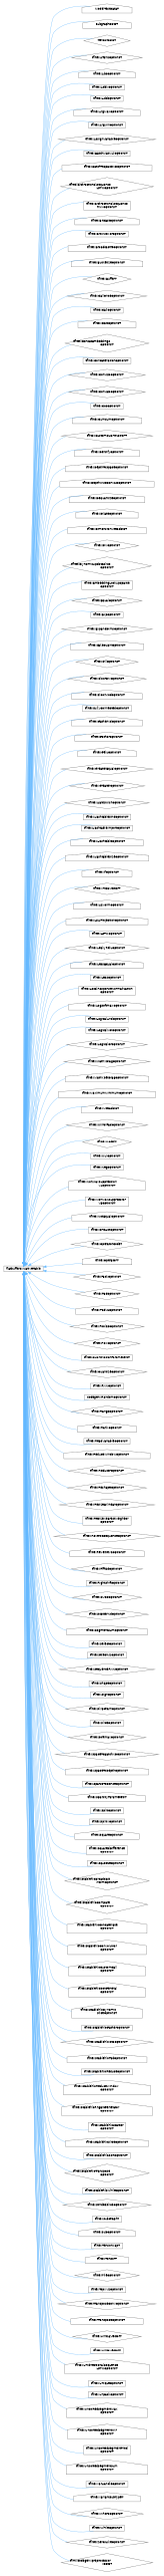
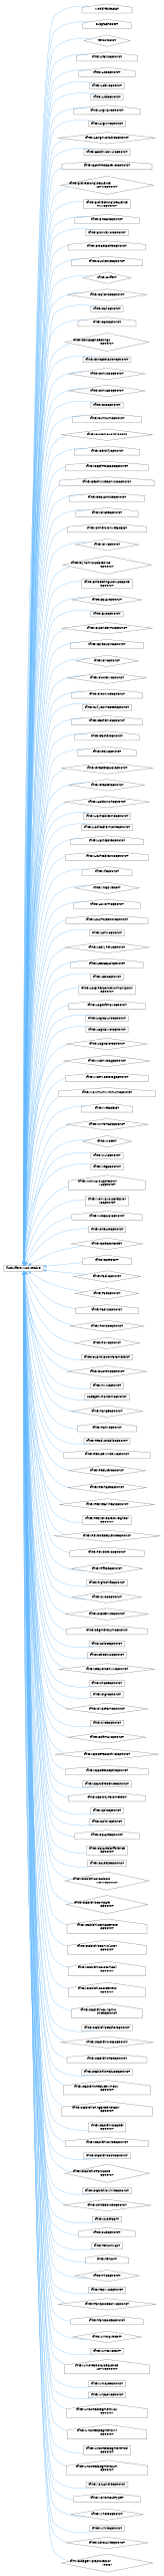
  digraph {
    rankdir=LR
    node [color=grey40 fillcolor=white fontname=Helvetica fontsize=10 shape=house style=filled]
    edge [color=steelblue1 dir=back fontname=Helvetica fontsize=10 labelfontname=Helvetica labelfontsize=10 style=solid]
    n1 [height=0.2 label="flatbuffers::NativeTable" shape=box width=0.4]
    n2 [height=0.2 label=ModelTestDataT width=0.4]
    n3 [height=0.2 label=SubgraphDataT width=0.4]
    n4 [height=0.2 label=TensorDataT shape=diamond width=0.4]
-   n5 [height=0.2 label="tflite::ATan2OptionsT" shape=diamond width=0.4]
+   n5 [height=0.2 label="tflite::ATan2OptionsT" width=0.4]
    n6 [height=0.2 label="tflite::AbsOptionsT" width=0.4]
    n7 [height=0.2 label="tflite::AddNOptionsT" shape=box width=0.4]
    n8 [height=0.2 label="tflite::AddOptionsT" shape=box width=0.4]
    n9 [height=0.2 label="tflite::ArgMaxOptionsT" width=0.4]
    n10 [height=0.2 label="tflite::ArgMinOptionsT" shape=box width=0.4]
    n11 [height=0.2 label="tflite::AssignVariableOptionsT" shape=diamond width=0.4]
    n12 [height=0.2 label="tflite::BatchMatMulOptionsT" shape=box width=0.4]
    n13 [height=0.2 label="tflite::BatchToSpaceNDOptionsT" width=0.4]
    n14 [height=0.2 label="tflite::BidirectionalSequence\lLSTMOptionsT" shape=diamond width=0.4]
    n15 [height=0.2 label="tflite::BidirectionalSequence\lRNNOptionsT" shape=box width=0.4]
    n16 [height=0.2 label="tflite::BitcastOptionsT" width=0.4]
    n17 [height=0.2 label="tflite::BitwiseXorOptionsT" shape=box width=0.4]
    n18 [height=0.2 label="tflite::BroadcastToOptionsT" width=0.4]
    n19 [height=0.2 label="tflite::BucketizeOptionsT" width=0.4]
    n20 [height=0.2 label="tflite::BufferT" shape=diamond width=0.4]
    n21 [height=0.2 label="tflite::CallOnceOptionsT" shape=diamond width=0.4]
    n22 [height=0.2 label="tflite::CallOptionsT" shape=box width=0.4]
    n23 [height=0.2 label="tflite::CastOptionsT" width=0.4]
    n24 [height=0.2 label="tflite::ConcatEmbeddings\lOptionsT" shape=diamond width=0.4]
    n25 [height=0.2 label="tflite::ConcatenationOptionsT" shape=box width=0.4]
    n26 [height=0.2 label="tflite::Conv2DOptionsT" shape=diamond width=0.4]
    n27 [height=0.2 label="tflite::Conv3DOptionsT" shape=diamond width=0.4]
    n28 [height=0.2 label="tflite::CosOptionsT" shape=box width=0.4]
    n29 [height=0.2 label="tflite::CumsumOptionsT" width=0.4]
    n30 [height=0.2 label="tflite::CustomQuantizationT" shape=diamond width=0.4]
    n31 [height=0.2 label="tflite::DensifyOptionsT" width=0.4]
    n32 [height=0.2 label="tflite::DepthToSpaceOptionsT" width=0.4]
    n33 [height=0.2 label="tflite::DepthwiseConv2DOptionsT" width=0.4]
    n34 [height=0.2 label="tflite::DequantizeOptionsT" width=0.4]
    n35 [height=0.2 label="tflite::DilateOptionsT" width=0.4]
    n36 [height=0.2 label="tflite::DimensionMetadataT" width=0.4]
    n37 [height=0.2 label="tflite::DivOptionsT" shape=diamond width=0.4]
    n38 [height=0.2 label="tflite::DynamicUpdateSlice\lOptionsT" shape=diamond width=0.4]
    n39 [height=0.2 label="tflite::EmbeddingLookupSparse\lOptionsT" shape=box width=0.4]
    n40 [height=0.2 label="tflite::EqualOptionsT" shape=diamond width=0.4]
    n41 [height=0.2 label="tflite::ExpOptionsT" shape=box width=0.4]
    n42 [height=0.2 label="tflite::ExpandDimsOptionsT" shape=diamond width=0.4]
    n43 [height=0.2 label="tflite::FakeQuantOptionsT" width=0.4]
    n44 [height=0.2 label="tflite::FillOptionsT" shape=diamond width=0.4]
    n45 [height=0.2 label="tflite::FloorDivOptionsT" shape=diamond width=0.4]
    n46 [height=0.2 label="tflite::FloorModOptionsT" width=0.4]
    n47 [height=0.2 label="tflite::FullyConnectedOptionsT" shape=box width=0.4]
    n48 [height=0.2 label="tflite::GatherNdOptionsT" width=0.4]
    n49 [height=0.2 label="tflite::GatherOptionsT" width=0.4]
    n50 [height=0.2 label="tflite::GeluOptionsT" width=0.4]
    n51 [height=0.2 label="tflite::GreaterEqualOptionsT" shape=diamond width=0.4]
    n52 [height=0.2 label="tflite::GreaterOptionsT" shape=diamond width=0.4]
    n53 [height=0.2 label="tflite::HardSwishOptionsT" shape=diamond width=0.4]
    n54 [height=0.2 label="tflite::HashtableFindOptionsT" shape=box width=0.4]
    n55 [height=0.2 label="tflite::HashtableImportOptionsT" shape=box width=0.4]
    n56 [height=0.2 label="tflite::HashtableOptionsT" width=0.4]
    n57 [height=0.2 label="tflite::HashtableSizeOptionsT" width=0.4]
    n58 [height=0.2 label="tflite::IfOptionsT" width=0.4]
    n59 [height=0.2 label="tflite::Int32VectorT" shape=diamond width=0.4]
    n60 [height=0.2 label="tflite::L2NormOptionsT" width=0.4]
    n61 [height=0.2 label="tflite::LSHProjectionOptionsT" width=0.4]
    n62 [height=0.2 label="tflite::LSTMOptionsT" shape=box width=0.4]
    n63 [height=0.2 label="tflite::LeakyReluOptionsT" shape=diamond width=0.4]
    n64 [height=0.2 label="tflite::LessEqualOptionsT" width=0.4]
    n65 [height=0.2 label="tflite::LessOptionsT" shape=box width=0.4]
    n66 [height=0.2 label="tflite::LocalResponseNormalization\lOptionsT" shape=box width=0.4]
    n67 [height=0.2 label="tflite::LogSoftmaxOptionsT" width=0.4]
    n68 [height=0.2 label="tflite::LogicalAndOptionsT" shape=box width=0.4]
    n69 [height=0.2 label="tflite::LogicalNotOptionsT" shape=box width=0.4]
    n70 [height=0.2 label="tflite::LogicalOrOptionsT" shape=diamond width=0.4]
    n71 [height=0.2 label="tflite::MatrixDiagOptionsT" shape=diamond width=0.4]
    n72 [height=0.2 label="tflite::MatrixSetDiagOptionsT" width=0.4]
    n73 [height=0.2 label="tflite::MaximumMinimumOptionsT" width=0.4]
    n74 [height=0.2 label="tflite::MetadataT" width=0.4]
    n75 [height=0.2 label="tflite::MirrorPadOptionsT" shape=diamond width=0.4]
    n76 [height=0.2 label="tflite::ModelT" shape=diamond width=0.4]
    n77 [height=0.2 label="tflite::MulOptionsT" shape=box width=0.4]
    n78 [height=0.2 label="tflite::NegOptionsT" shape=box width=0.4]
    n79 [height=0.2 label="tflite::NonMaxSuppression\lV4OptionsT" width=0.4]
    n80 [height=0.2 label="tflite::NonMaxSuppression\lV5OptionsT" shape=box width=0.4]
    n81 [height=0.2 label="tflite::NotEqualOptionsT" width=0.4]
    n82 [height=0.2 label="tflite::OneHotOptionsT" shape=box width=0.4]
    n83 [height=0.2 label="tflite::OperatorCodeT" shape=diamond width=0.4]
    n84 [height=0.2 label="tflite::OperatorT" width=0.4]
    n85 [height=0.2 label="tflite::PackOptionsT" shape=diamond width=0.4]
    n86 [height=0.2 label="tflite::PadOptionsT" shape=diamond width=0.4]
    n87 [height=0.2 label="tflite::PadV2OptionsT" width=0.4]
    n88 [height=0.2 label="tflite::Pool2DOptionsT" shape=diamond width=0.4]
    n89 [height=0.2 label="tflite::PowOptionsT" shape=diamond width=0.4]
    n90 [height=0.2 label="tflite::QuantizationParametersT" shape=box width=0.4]
    n91 [height=0.2 label="tflite::QuantizeOptionsT" shape=diamond width=0.4]
    n92 [height=0.2 label="tflite::RNNOptionsT" shape=box width=0.4]
    n93 [height=0.2 label="codegen::RandomOptionsT" shape=box width=0.4]
    n94 [height=0.2 label="tflite::RangeOptionsT" shape=diamond width=0.4]
    n95 [height=0.2 label="tflite::RankOptionsT" width=0.4]
    n96 [height=0.2 label="tflite::ReadVariableOptionsT" shape=box width=0.4]
    n97 [height=0.2 label="tflite::ReduceWindowOptionsT" width=0.4]
    n98 [height=0.2 label="tflite::ReducerOptionsT" shape=diamond width=0.4]
    n99 [height=0.2 label="tflite::ReshapeOptionsT" shape=diamond width=0.4]
    n100 [height=0.2 label="tflite::ResizeBilinearOptionsT" shape=diamond width=0.4]
    n101 [height=0.2 label="tflite::ResizeNearestNeighbor\lOptionsT" shape=box width=0.4]
    n102 [height=0.2 label="tflite::ReverseSequenceOptionsT" shape=diamond width=0.4]
    n103 [height=0.2 label="tflite::ReverseV2OptionsT" width=0.4]
    n104 [height=0.2 label="tflite::Rfft2dOptionsT" shape=diamond width=0.4]
    n105 [height=0.2 label="tflite::RightShiftOptionsT" shape=box width=0.4]
    n106 [height=0.2 label="tflite::SVDFOptionsT" shape=diamond width=0.4]
    n107 [height=0.2 label="tflite::ScatterNdOptionsT" shape=diamond width=0.4]
    n108 [height=0.2 label="tflite::SegmentSumOptionsT" width=0.4]
    n109 [height=0.2 label="tflite::SelectOptionsT" shape=box width=0.4]
    n110 [height=0.2 label="tflite::SelectV2OptionsT" shape=box width=0.4]
    n111 [height=0.2 label="tflite::SequenceRNNOptionsT" shape=diamond width=0.4]
    n112 [height=0.2 label="tflite::ShapeOptionsT" shape=box width=0.4]
    n113 [height=0.2 label="tflite::SignOptionsT" shape=box width=0.4]
    n114 [height=0.2 label="tflite::SkipGramOptionsT" shape=diamond width=0.4]
    n115 [height=0.2 label="tflite::SliceOptionsT" shape=box width=0.4]
    n116 [height=0.2 label="tflite::SoftmaxOptionsT" shape=diamond width=0.4]
    n117 [height=0.2 label="tflite::SpaceToBatchNDOptionsT" shape=diamond width=0.4]
    n118 [height=0.2 label="tflite::SpaceToDepthOptionsT" width=0.4]
    n119 [height=0.2 label="tflite::SparseToDenseOptionsT" shape=box width=0.4]
    n120 [height=0.2 label="tflite::SparsityParametersT" width=0.4]
    n121 [height=0.2 label="tflite::SplitOptionsT" shape=box width=0.4]
    n122 [height=0.2 label="tflite::SplitVOptionsT" shape=box width=0.4]
    n123 [height=0.2 label="tflite::SquareOptionsT" width=0.4]
    n124 [height=0.2 label="tflite::SquaredDifference\lOptionsT" shape=box width=0.4]
    n125 [height=0.2 label="tflite::SqueezeOptionsT" shape=box width=0.4]
    n126 [height=0.2 label="tflite::StablehloBroadcast\lInDimOptionsT" shape=diamond width=0.4]
    n127 [height=0.2 label="tflite::StablehloCompare\lOptionsT" shape=diamond width=0.4]
    n128 [height=0.2 label="tflite::StablehloConcatenate\lOptionsT" width=0.4]
    n129 [height=0.2 label="tflite::StablehloConvolution\lOptionsT" width=0.4]
    n130 [height=0.2 label="tflite::StablehloCustomCall\lOptionsT" width=0.4]
    n131 [height=0.2 label="tflite::StablehloDotGeneral\lOptionsT" width=0.4]
    n132 [height=0.2 label="tflite::StablehloDynamic\lSliceOptionsT" width=0.4]
    n133 [height=0.2 label="tflite::StablehloGatherOptionsT" shape=box width=0.4]
    n134 [height=0.2 label="tflite::StablehloIotaOptionsT" shape=diamond width=0.4]
    n135 [height=0.2 label="tflite::StablehloPadOptionsT" width=0.4]
    n136 [height=0.2 label="tflite::StablehloReduceOptionsT" shape=box width=0.4]
    n137 [height=0.2 label="tflite::StablehloReduceWindow\lOptionsT" width=0.4]
    n138 [height=0.2 label="tflite::StablehloRngBitGenerator\lOptionsT" width=0.4]
    n139 [height=0.2 label="tflite::StablehloScatter\lOptionsT" shape=box width=0.4]
    n140 [height=0.2 label="tflite::StablehloSliceOptionsT" width=0.4]
    n141 [height=0.2 label="tflite::StablehloSortOptionsT" shape=box width=0.4]
    n142 [height=0.2 label="tflite::StablehloTranspose\lOptionsT" shape=diamond width=0.4]
    n143 [height=0.2 label="tflite::StablehloWhileOptionsT" shape=box width=0.4]
    n144 [height=0.2 label="tflite::StridedSliceOptionsT" shape=diamond width=0.4]
    n145 [height=0.2 label="tflite::SubGraphT" shape=box width=0.4]
    n146 [height=0.2 label="tflite::SubOptionsT" width=0.4]
    n147 [height=0.2 label="tflite::TensorMapT" shape=box width=0.4]
    n148 [height=0.2 label="tflite::TensorT" width=0.4]
    n149 [height=0.2 label="tflite::TileOptionsT" shape=diamond width=0.4]
    n150 [height=0.2 label="tflite::TopKV2OptionsT" shape=box width=0.4]
    n151 [height=0.2 label="tflite::TransposeConvOptionsT" shape=diamond width=0.4]
    n152 [height=0.2 label="tflite::TransposeOptionsT" width=0.4]
    n153 [height=0.2 label="tflite::Uint16VectorT" shape=diamond width=0.4]
    n154 [height=0.2 label="tflite::Uint8VectorT" shape=box width=0.4]
    n155 [height=0.2 label="tflite::UnidirectionalSequence\lLSTMOptionsT" width=0.4]
    n156 [height=0.2 label="tflite::UniqueOptionsT" shape=box width=0.4]
    n157 [height=0.2 label="tflite::UnpackOptionsT" shape=box width=0.4]
    n158 [height=0.2 label="tflite::UnsortedSegmentMax\lOptionsT" width=0.4]
    n159 [height=0.2 label="tflite::UnsortedSegmentMin\lOptionsT" width=0.4]
    n160 [height=0.2 label="tflite::UnsortedSegmentProd\lOptionsT" shape=box width=0.4]
    n161 [height=0.2 label="tflite::UnsortedSegmentSum\lOptionsT" width=0.4]
    n162 [height=0.2 label="tflite::VarHandleOptionsT" shape=box width=0.4]
    n163 [height=0.2 label="tflite::VariantSubTypeT" width=0.4]
    n164 [height=0.2 label="tflite::WhereOptionsT" shape=diamond width=0.4]
    n165 [height=0.2 label="tflite::WhileOptionsT" shape=box width=0.4]
    n166 [height=0.2 label="tflite::ZerosLikeOptionsT" shape=diamond width=0.4]
    n167 [height=0.2 label="tflm::codegen::preprocessor\l::DataT" shape=diamond width=0.4]
    n1 -> n2
    n1 -> n3
    n1 -> n4
    n1 -> n5
    n1 -> n6
    n1 -> n7
    n1 -> n8
    n1 -> n9
    n1 -> n10
    n1 -> n11
    n1 -> n12
    n1 -> n13
    n1 -> n14
    n1 -> n15
    n1 -> n16
    n1 -> n17
    n1 -> n18
    n1 -> n19
    n1 -> n20
    n1 -> n21
    n1 -> n22
    n1 -> n23
    n1 -> n24
    n1 -> n25
    n1 -> n26
    n1 -> n27
    n1 -> n28
    n1 -> n29
    n1 -> n30
    n1 -> n31
    n1 -> n32
    n1 -> n33
    n1 -> n34
    n1 -> n35
    n1 -> n36
    n1 -> n37
    n1 -> n38
    n1 -> n39
    n1 -> n40
    n1 -> n41
    n1 -> n42
    n1 -> n43
    n1 -> n44
    n1 -> n45
    n1 -> n46
    n1 -> n47
    n1 -> n48
    n1 -> n49
    n1 -> n50
    n1 -> n51
    n1 -> n52
    n1 -> n53
    n1 -> n54
    n1 -> n55
    n1 -> n56
    n1 -> n57
    n1 -> n58
    n1 -> n59
    n1 -> n60
    n1 -> n61
    n1 -> n62
    n1 -> n63
    n1 -> n64
    n1 -> n65
    n1 -> n66
    n1 -> n67
    n1 -> n68
    n1 -> n69
    n1 -> n70
    n1 -> n71
    n1 -> n72
    n1 -> n73
    n1 -> n74
    n1 -> n75
    n1 -> n76
    n1 -> n77
    n1 -> n78
    n1 -> n79
    n1 -> n80
    n1 -> n81
    n1 -> n82
    n1 -> n83
    n1 -> n84
    n1 -> n85
    n1 -> n86
    n1 -> n87
    n1 -> n88
    n1 -> n89
    n1 -> n90
    n1 -> n91
    n1 -> n92
    n1 -> n93
    n1 -> n94
    n1 -> n95
    n1 -> n96
    n1 -> n97
    n1 -> n98
    n1 -> n99
    n1 -> n100
    n1 -> n101
    n1 -> n102
    n1 -> n103
    n1 -> n104
    n1 -> n105
    n1 -> n106
    n1 -> n107
    n1 -> n108
    n1 -> n109
    n1 -> n110
    n1 -> n111
    n1 -> n112
    n1 -> n113
    n1 -> n114
    n1 -> n115
    n1 -> n116
    n1 -> n117
    n1 -> n118
    n1 -> n119
    n1 -> n120
    n1 -> n121
    n1 -> n122
    n1 -> n123
    n1 -> n124
    n1 -> n125
    n1 -> n126
    n1 -> n127
    n1 -> n128
    n1 -> n129
    n1 -> n130
    n1 -> n131
    n1 -> n132
    n1 -> n133
    n1 -> n134
    n1 -> n135
    n1 -> n136
    n1 -> n137
    n1 -> n138
    n1 -> n139
    n1 -> n140
    n1 -> n141
    n1 -> n142
    n1 -> n143
    n1 -> n144
    n1 -> n145
    n1 -> n146
    n1 -> n147
    n1 -> n148
    n1 -> n149
    n1 -> n150
    n1 -> n151
    n1 -> n152
    n1 -> n153
    n1 -> n154
    n1 -> n155
    n1 -> n156
    n1 -> n157
    n1 -> n158
    n1 -> n159
    n1 -> n160
    n1 -> n161
    n1 -> n162
    n1 -> n163
    n1 -> n164
    n1 -> n165
    n1 -> n166
    n1 -> n167
  }
